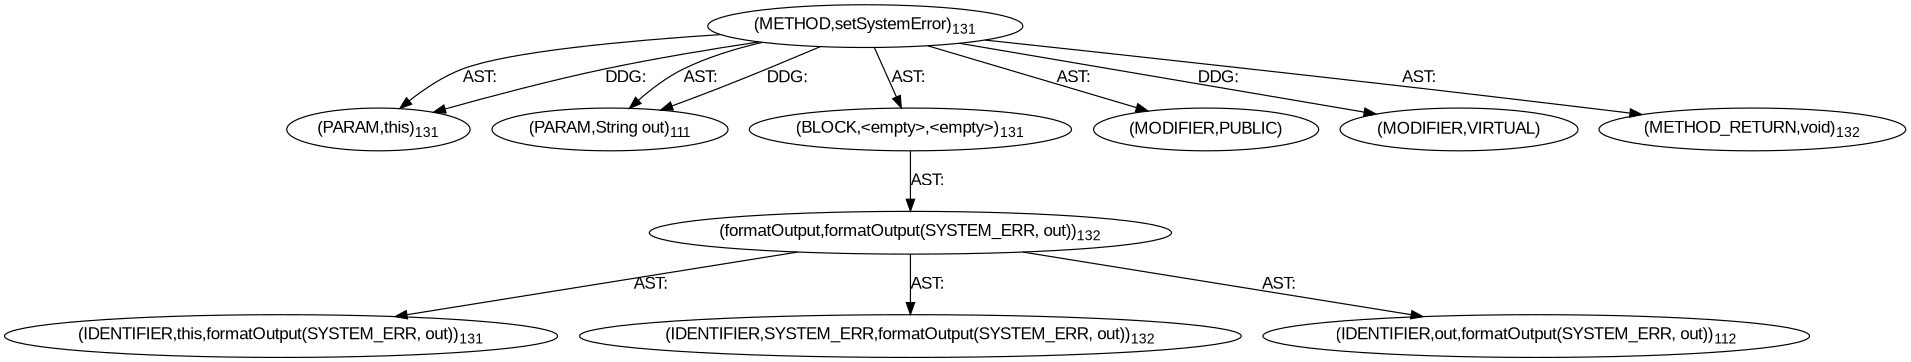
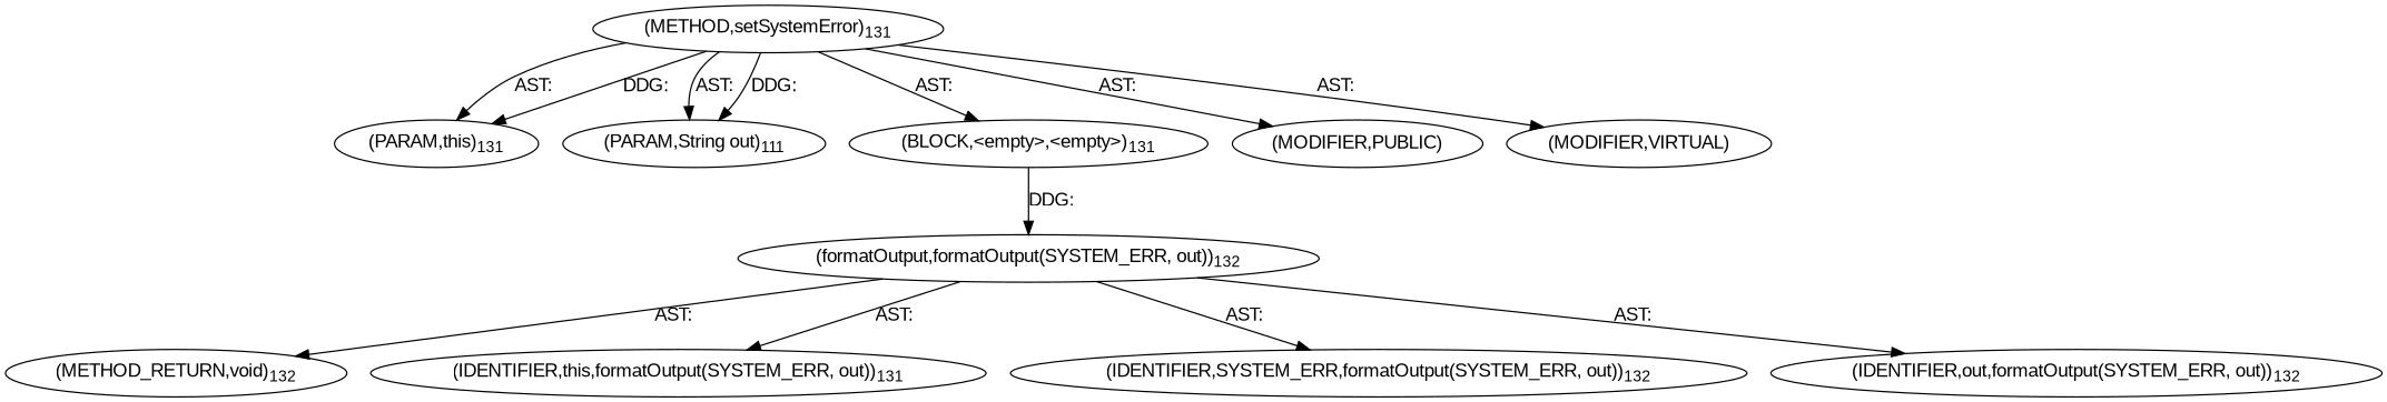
  digraph {
    fontname="Liberation Sans"
    node [fontname="Liberation Sans"]
    edge [fontname="Liberation Sans"]
    n1 [label=<(METHOD,setSystemError)<SUB>131</SUB>>]
    n2 [label=<(PARAM,this)<SUB>131</SUB>>]
    n3 [label=<(PARAM,String out)<SUB>111</SUB>>]
    n4 [label=<(BLOCK,&lt;empty&gt;,&lt;empty&gt;)<SUB>131</SUB>>]
    n5 [label=<(MODIFIER,PUBLIC)>]
    n6 [label=<(MODIFIER,VIRTUAL)>]
    n7 [label=<(METHOD_RETURN,void)<SUB>132</SUB>>]
    n8 [label=<(formatOutput,formatOutput(SYSTEM_ERR, out))<SUB>132</SUB>>]
    n9 [label=<(IDENTIFIER,this,formatOutput(SYSTEM_ERR, out))<SUB>131</SUB>>]
    n10 [label=<(IDENTIFIER,SYSTEM_ERR,formatOutput(SYSTEM_ERR, out))<SUB>132</SUB>>]
-   n11 [label=<(IDENTIFIER,out,formatOutput(SYSTEM_ERR, out))<SUB>112</SUB>>]
+   n11 [label=<(IDENTIFIER,out,formatOutput(SYSTEM_ERR, out))<SUB>132</SUB>>]
    n1 -> n2 [label="AST: "]
    n1 -> n2 [label="DDG: "]
    n1 -> n3 [label="AST: "]
    n1 -> n3 [label="DDG: "]
    n1 -> n4 [label="AST: "]
    n1 -> n5 [label="AST: "]
-   n1 -> n6 [label="DDG: "]
-   n1 -> n7 [label="AST: "]
-   n4 -> n8 [label="AST: "]
+   n1 -> n6 [label="AST: "]
+   n8 -> n7 [label="AST: "]
+   n4 -> n8 [label="DDG: "]
    n8 -> n9 [label="AST: "]
    n8 -> n10 [label="AST: "]
    n8 -> n11 [label="AST: "]
  }
